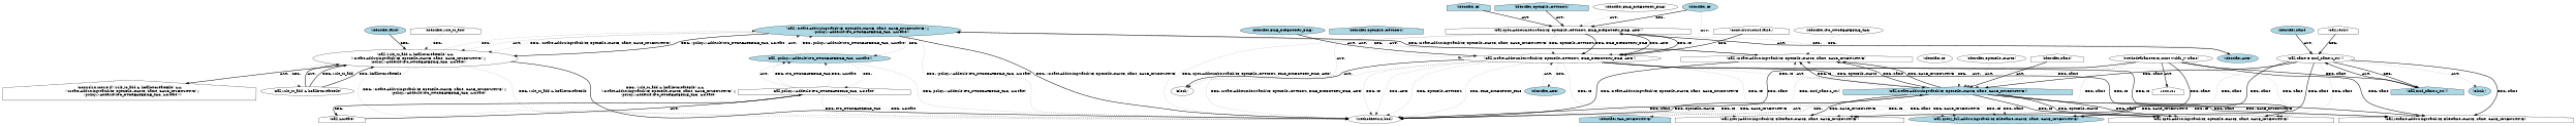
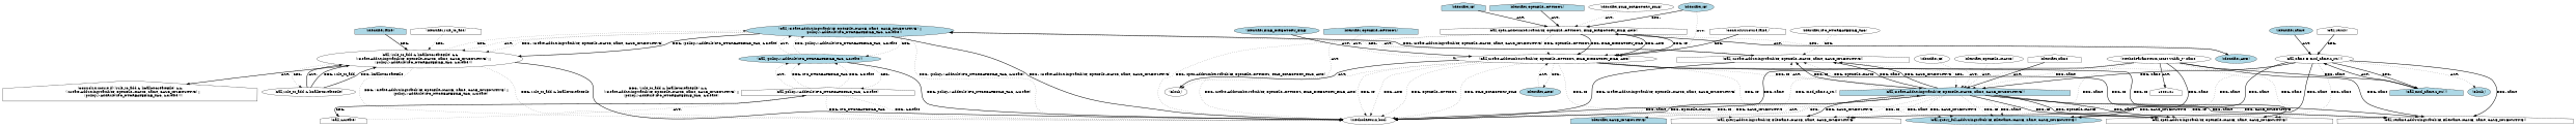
  digraph {
    node [fillcolor=white shape=ellipse style=filled]
    edge [style=dotted]
    n1 [fillcolor=lightblue label="(Call,!create.AddStringMatch(IF, OpenFile::NAME, name, CASE_INSENSITIVE) ||\n       !policy->AddRule(IPC_NTCREATEFILE_TAG, &create))"]
    n2 [label="(Call,!create.AddStringMatch(IF, OpenFile::NAME, name, CASE_INSENSITIVE))" shape=house]
    n3 [fillcolor=lightblue label="(Call,!policy->AddRule(IPC_NTCREATEFILE_TAG, &create))"]
    n4 [label="(Call,(rule_to_add & kCallNtCreateFile) &&\n      (!create.AddStringMatch(IF, OpenFile::NAME, name, CASE_INSENSITIVE) ||\n       !policy->AddRule(IPC_NTCREATEFILE_TAG, &create)))"]
    n5 [label="(MethodReturn,bool)"]
    n6 [fillcolor=lightblue label="(Call,create.AddStringMatch(IF, OpenFile::NAME, name, CASE_INSENSITIVE))" shape=house]
    n7 [label="(Call,policy->AddRule(IPC_NTCREATEFILE_TAG, &create))" shape=house]
    n8 [label="(ControlStructure,if ((rule_to_add & kCallNtCreateFile) &&\n      (!create.AddStringMatch(IF, OpenFile::NAME, name, CASE_INSENSITIVE) ||\n       !policy->AddRule(IPC_NTCREATEFILE_TAG, &create))))" shape=house]
    n9 [label="(Call,rule_to_add & kCallNtCreateFile)"]
    n10 [label="(Call,rename.AddStringMatch(IF, FileName::NAME, name, CASE_INSENSITIVE))" shape=house]
    n11 [fillcolor=lightblue label="(Call,query_full.AddStringMatch(IF, FileName::NAME, name, CASE_INSENSITIVE))"]
    n12 [label="(Call,open.AddStringMatch(IF, OpenFile::NAME, name, CASE_INSENSITIVE))" shape=house]
    n13 [label="(Call,query.AddStringMatch(IF, FileName::NAME, name, CASE_INSENSITIVE))" shape=house]
-   n14 [fillcolor=lightblue label="(Identifier,TAG_INSENSITIVE)" shape=house]
+   n14 [fillcolor=lightblue label="(Identifier,CASE_INSENSITIVE)" shape=house]
    n15 [label="(Call,create.AddNumberMatch(IF, OpenFile::OPTIONS, FILE_DIRECTORY_FILE, AND))"]
    n16 [fillcolor=lightblue label="(Identifier,AND)"]
    n17 [label="(Block,)"]
    n18 [label="(Call,open.AddNumberMatch(IF, OpenFile::OPTIONS, FILE_DIRECTORY_FILE, AND))" shape=house]
    n19 [fillcolor=lightblue label="(Identifier,AND)"]
    n20 [label="(Call,name = mod_name.c_str())"]
    n21 [fillcolor=lightblue label="(Block,)"]
    n22 [fillcolor=lightblue label="(Call,mod_name.c_str())" shape=house]
    n23 [label="(MethodParameterIn,const wchar_t* name)"]
    1000101 [shape=house]
    n25 [label="(Call,&create)" shape=house]
    n26 [label="(Identifier,IF)"]
-   n27 [fillcolor=lightblue label="(Identifier,false)"]
+   n27 [fillcolor=lightblue label="(Identifier,false)" shape=house]
    n28 [fillcolor=lightblue label="(Identifier,IF)" shape=house]
    n29 [label="(Identifier,OpenFile::NAME)"]
    n30 [label="(ControlStructure,false;)" shape=house]
    n31 [label="(Identifier,rule_to_add)" shape=house]
    n32 [fillcolor=lightblue label="(Identifier,OpenFile::OPTIONS)" shape=house]
    n33 [fillcolor=lightblue label="(Identifier,IF)"]
    n34 [fillcolor=lightblue label="(Identifier,OpenFile::OPTIONS)" shape=house]
    n35 [label="(Call,result)" shape=house]
    n36 [fillcolor=lightblue label="(Identifier,FILE_DIRECTORY_FILE)"]
    n37 [label="(Identifier,IPC_NTCREATEFILE_TAG)"]
    n38 [label="(Identifier,name)" shape=house]
    n39 [fillcolor=lightblue label="(Identifier,name)"]
    n40 [label="(Identifier,FILE_DIRECTORY_FILE)"]
    n1 -> n2 [label="CFG: "]
    n1 -> n3 [label="CFG: "]
    n1 -> n4 [label="AST: "]
    n1 -> n4 [label="DDG: !create.AddStringMatch(IF, OpenFile::NAME, name, CASE_INSENSITIVE)"]
    n1 -> n4 [label="DDG: !policy->AddRule(IPC_NTCREATEFILE_TAG, &create)" style=bold]
    n1 -> n5 [label="DDG: !policy->AddRule(IPC_NTCREATEFILE_TAG, &create)"]
    n1 -> n5 [label="DDG: !create.AddStringMatch(IF, OpenFile::NAME, name, CASE_INSENSITIVE)" style=bold]
    n2 -> n1 [label="AST: "]
    n2 -> n1 [label="DDG: create.AddStringMatch(IF, OpenFile::NAME, name, CASE_INSENSITIVE)" style=bold]
    n2 -> n5 [label="DDG: create.AddStringMatch(IF, OpenFile::NAME, name, CASE_INSENSITIVE)" style=bold]
    n2 -> n6 [label="CFG: "]
    n3 -> n1 [label="AST: "]
    n3 -> n1 [label="DDG: policy->AddRule(IPC_NTCREATEFILE_TAG, &create)"]
-   n3 -> n5 [label="DDG: policy->AddRule(IPC_NTCREATEFILE_TAG, &create)"]
+   n3 -> n5 [label="DDG: policy->AddRule(IPC_NTCREATEFILE_TAG, &create)" style=bold]
    n3 -> n7 [label="CFG: "]
    n4 -> n1 [label="CFG: "]
    n4 -> n5 [label="DDG: rule_to_add & kCallNtCreateFile"]
    n4 -> n5 [label="DDG: (rule_to_add & kCallNtCreateFile) &&\n      (!create.AddStringMatch(IF, OpenFile::NAME, name, CASE_INSENSITIVE) ||\n       !policy->AddRule(IPC_NTCREATEFILE_TAG, &create))" style=bold]
    n4 -> n5 [label="DDG: !create.AddStringMatch(IF, OpenFile::NAME, name, CASE_INSENSITIVE) ||\n       !policy->AddRule(IPC_NTCREATEFILE_TAG, &create)"]
    n4 -> n8 [label="AST: " style=bold]
    n4 -> n9 [label="CFG: "]
    n6 -> n2 [label="AST: "]
    n6 -> n2 [label="DDG: IF" style=bold]
    n6 -> n2 [label="DDG: OpenFile::NAME"]
    n6 -> n2 [label="DDG: name" style=bold]
    n6 -> n2 [label="DDG: CASE_INSENSITIVE" style=bold]
    n6 -> n5 [label="DDG: IF"]
    n6 -> n5 [label="DDG: CASE_INSENSITIVE"]
    n6 -> n5 [label="DDG: name"]
    n6 -> n5 [label="DDG: OpenFile::NAME" style=bold]
    n6 -> n10 [label="DDG: IF"]
    n6 -> n10 [label="DDG: name" style=bold]
    n6 -> n10 [label="DDG: CASE_INSENSITIVE"]
    n6 -> n11 [label="DDG: IF"]
    n6 -> n11 [label="DDG: name"]
    n6 -> n11 [label="DDG: CASE_INSENSITIVE"]
    n6 -> n12 [label="DDG: IF" style=bold]
    n6 -> n12 [label="DDG: OpenFile::NAME" style=bold]
    n6 -> n12 [label="DDG: name" style=bold]
    n6 -> n12 [label="DDG: CASE_INSENSITIVE"]
    n6 -> n13 [label="DDG: IF"]
    n6 -> n13 [label="DDG: name"]
    n6 -> n13 [label="DDG: CASE_INSENSITIVE" style=bold]
    n6 -> n14 [label="CFG: "]
    n7 -> n3 [label="AST: "]
    n7 -> n3 [label="DDG: IPC_NTCREATEFILE_TAG"]
    n7 -> n3 [label="DDG: &create"]
    n7 -> n5 [label="DDG: &create"]
    n7 -> n5 [label="DDG: IPC_NTCREATEFILE_TAG"]
    n7 -> n25 [label="CFG: " style=bold]
    n9 -> n4 [label="AST: " style=bold]
    n9 -> n4 [label="DDG: rule_to_add" style=bold]
    n9 -> n4 [label="DDG: kCallNtCreateFile" style=bold]
    n14 -> n6 [label="AST: "]
    n15 -> n5 [label="DDG: IF"]
    n15 -> n5 [label="DDG: AND"]
    n15 -> n5 [label="DDG: OpenFile::OPTIONS"]
    n15 -> n5 [label="DDG: FILE_DIRECTORY_FILE"]
    n15 -> n5 [label="DDG: create.AddNumberMatch(IF, OpenFile::OPTIONS, FILE_DIRECTORY_FILE, AND)"]
    n15 -> n6 [label="DDG: IF"]
    n15 -> n10 [label="DDG: IF" style=bold]
    n15 -> n11 [label="DDG: IF"]
    n15 -> n12 [label="DDG: IF" style=bold]
    n15 -> n13 [label="DDG: IF"]
    n15 -> n16 [label="CFG: "]
    n15 -> n17 [label="AST: " style=bold]
    n16 -> n15 [label="AST: "]
    n18 -> n5 [label="DDG: open.AddNumberMatch(IF, OpenFile::OPTIONS, FILE_DIRECTORY_FILE, AND)"]
    n18 -> n15 [label="DDG: IF" style=bold]
    n18 -> n15 [label="DDG: OpenFile::OPTIONS"]
    n18 -> n15 [label="DDG: FILE_DIRECTORY_FILE" style=bold]
    n18 -> n15 [label="DDG: AND" style=bold]
    n18 -> n17 [label="AST: "]
    n18 -> n19 [label="CFG: "]
    n19 -> n18 [label="AST: " style=bold]
    n20 -> n5 [label="DDG: mod_name.c_str()"]
    n20 -> n5 [label="DDG: name"]
    n20 -> n6 [label="DDG: name" style=bold]
    n20 -> n10 [label="DDG: name" style=bold]
    n20 -> n11 [label="DDG: name" style=bold]
    n20 -> n12 [label="DDG: name"]
    n20 -> n13 [label="DDG: name" style=bold]
    n20 -> n21 [label="AST: "]
    n20 -> n22 [label="CFG: " style=bold]
    n22 -> n20 [label="AST: " style=bold]
    n23 -> n5 [label="DDG: name" style=bold]
    n23 -> n6 [label="DDG: name"]
    n23 -> n10 [label="DDG: name" style=bold]
    n23 -> n11 [label="DDG: name" style=bold]
    n23 -> n12 [label="DDG: name"]
    n23 -> n13 [label="DDG: name"]
    n23 -> n22 [label="DDG: name" style=bold]
    n23 -> 1000101 [label="AST: " style=bold]
-   n25 -> n7 [label="AST: " style=bold]
+   n25 -> n7 [label="AST: "]
    n26 -> n6 [label="AST: "]
    n27 -> n4 [label="CFG: " style=bold]
    n28 -> n18 [label="AST: " style=bold]
    n29 -> n6 [label="AST: "]
    n30 -> n15 [label="CFG: " style=bold]
    n31 -> n4 [label="CFG: "]
    n32 -> n15 [label="AST: "]
    n33 -> n15 [label="AST: "]
    n33 -> n18 [label="CFG: " style=bold]
    n34 -> n18 [label="AST: " style=bold]
    n35 -> n20 [label="CFG: " style=bold]
    n36 -> n15 [label="AST: " style=bold]
    n37 -> n2 [label="CFG: "]
    n38 -> n6 [label="AST: " style=bold]
    n39 -> n20 [label="AST: " style=bold]
    n40 -> n18 [label="AST: "]
  }
